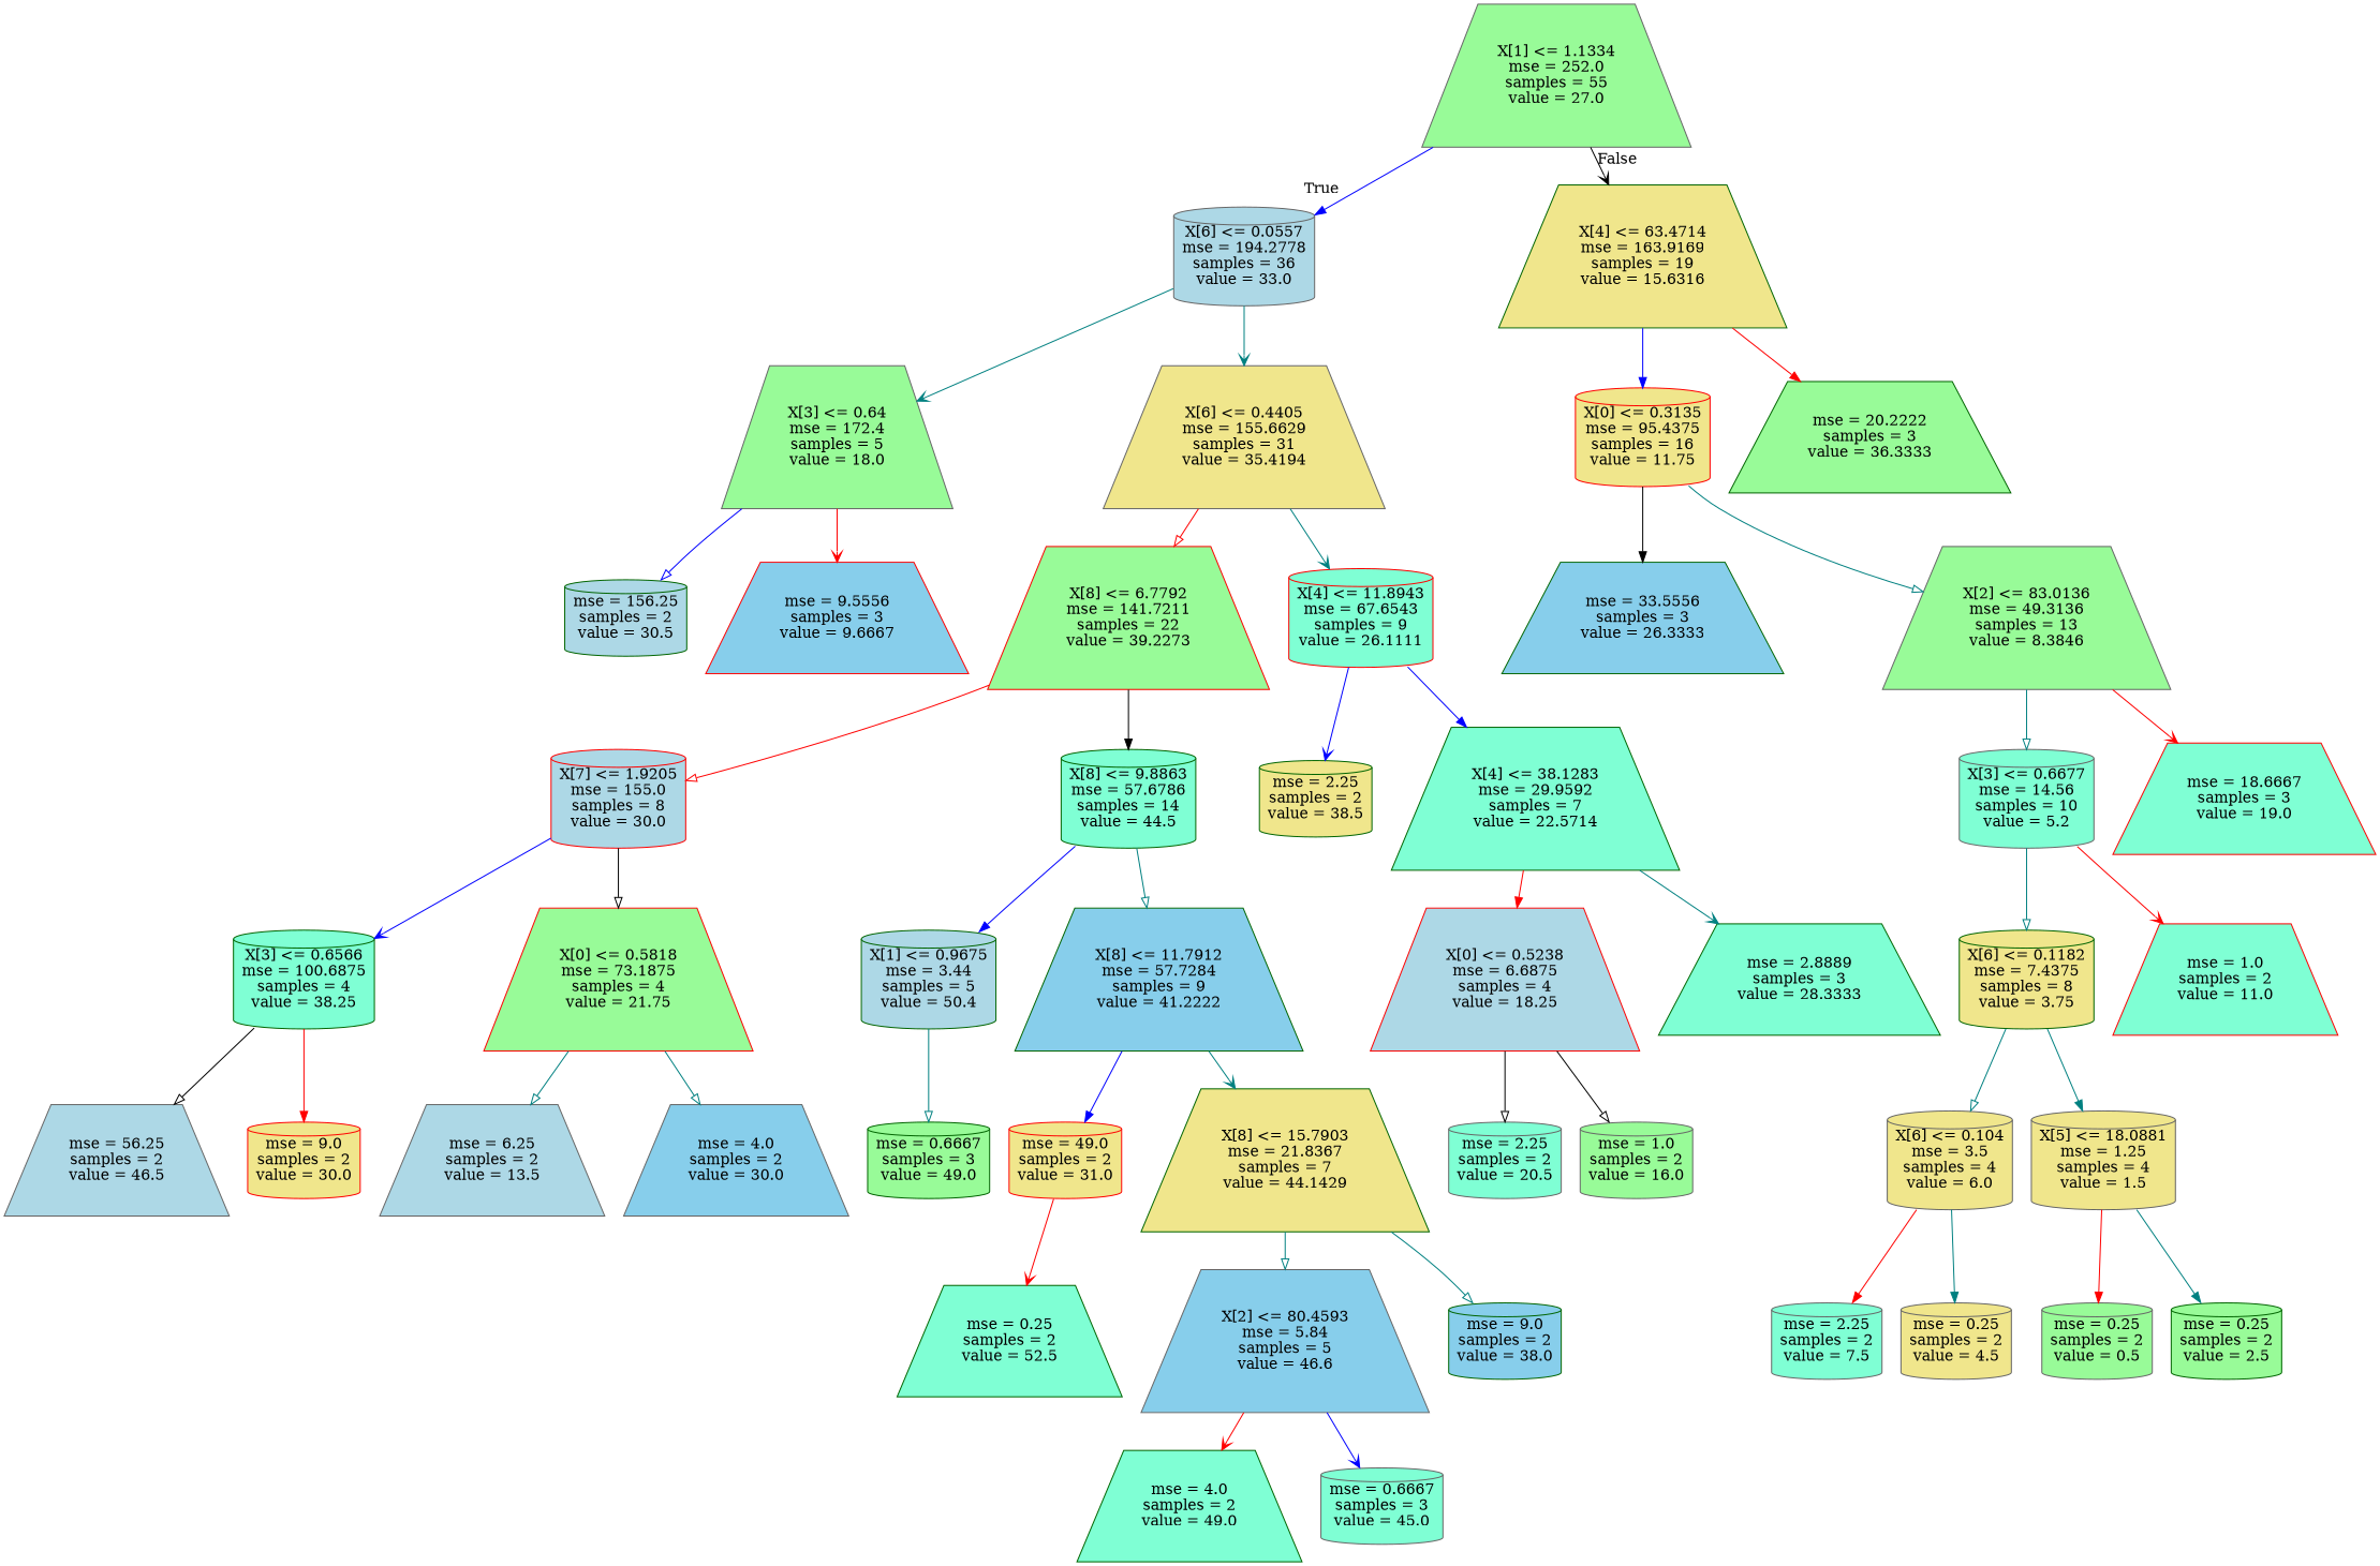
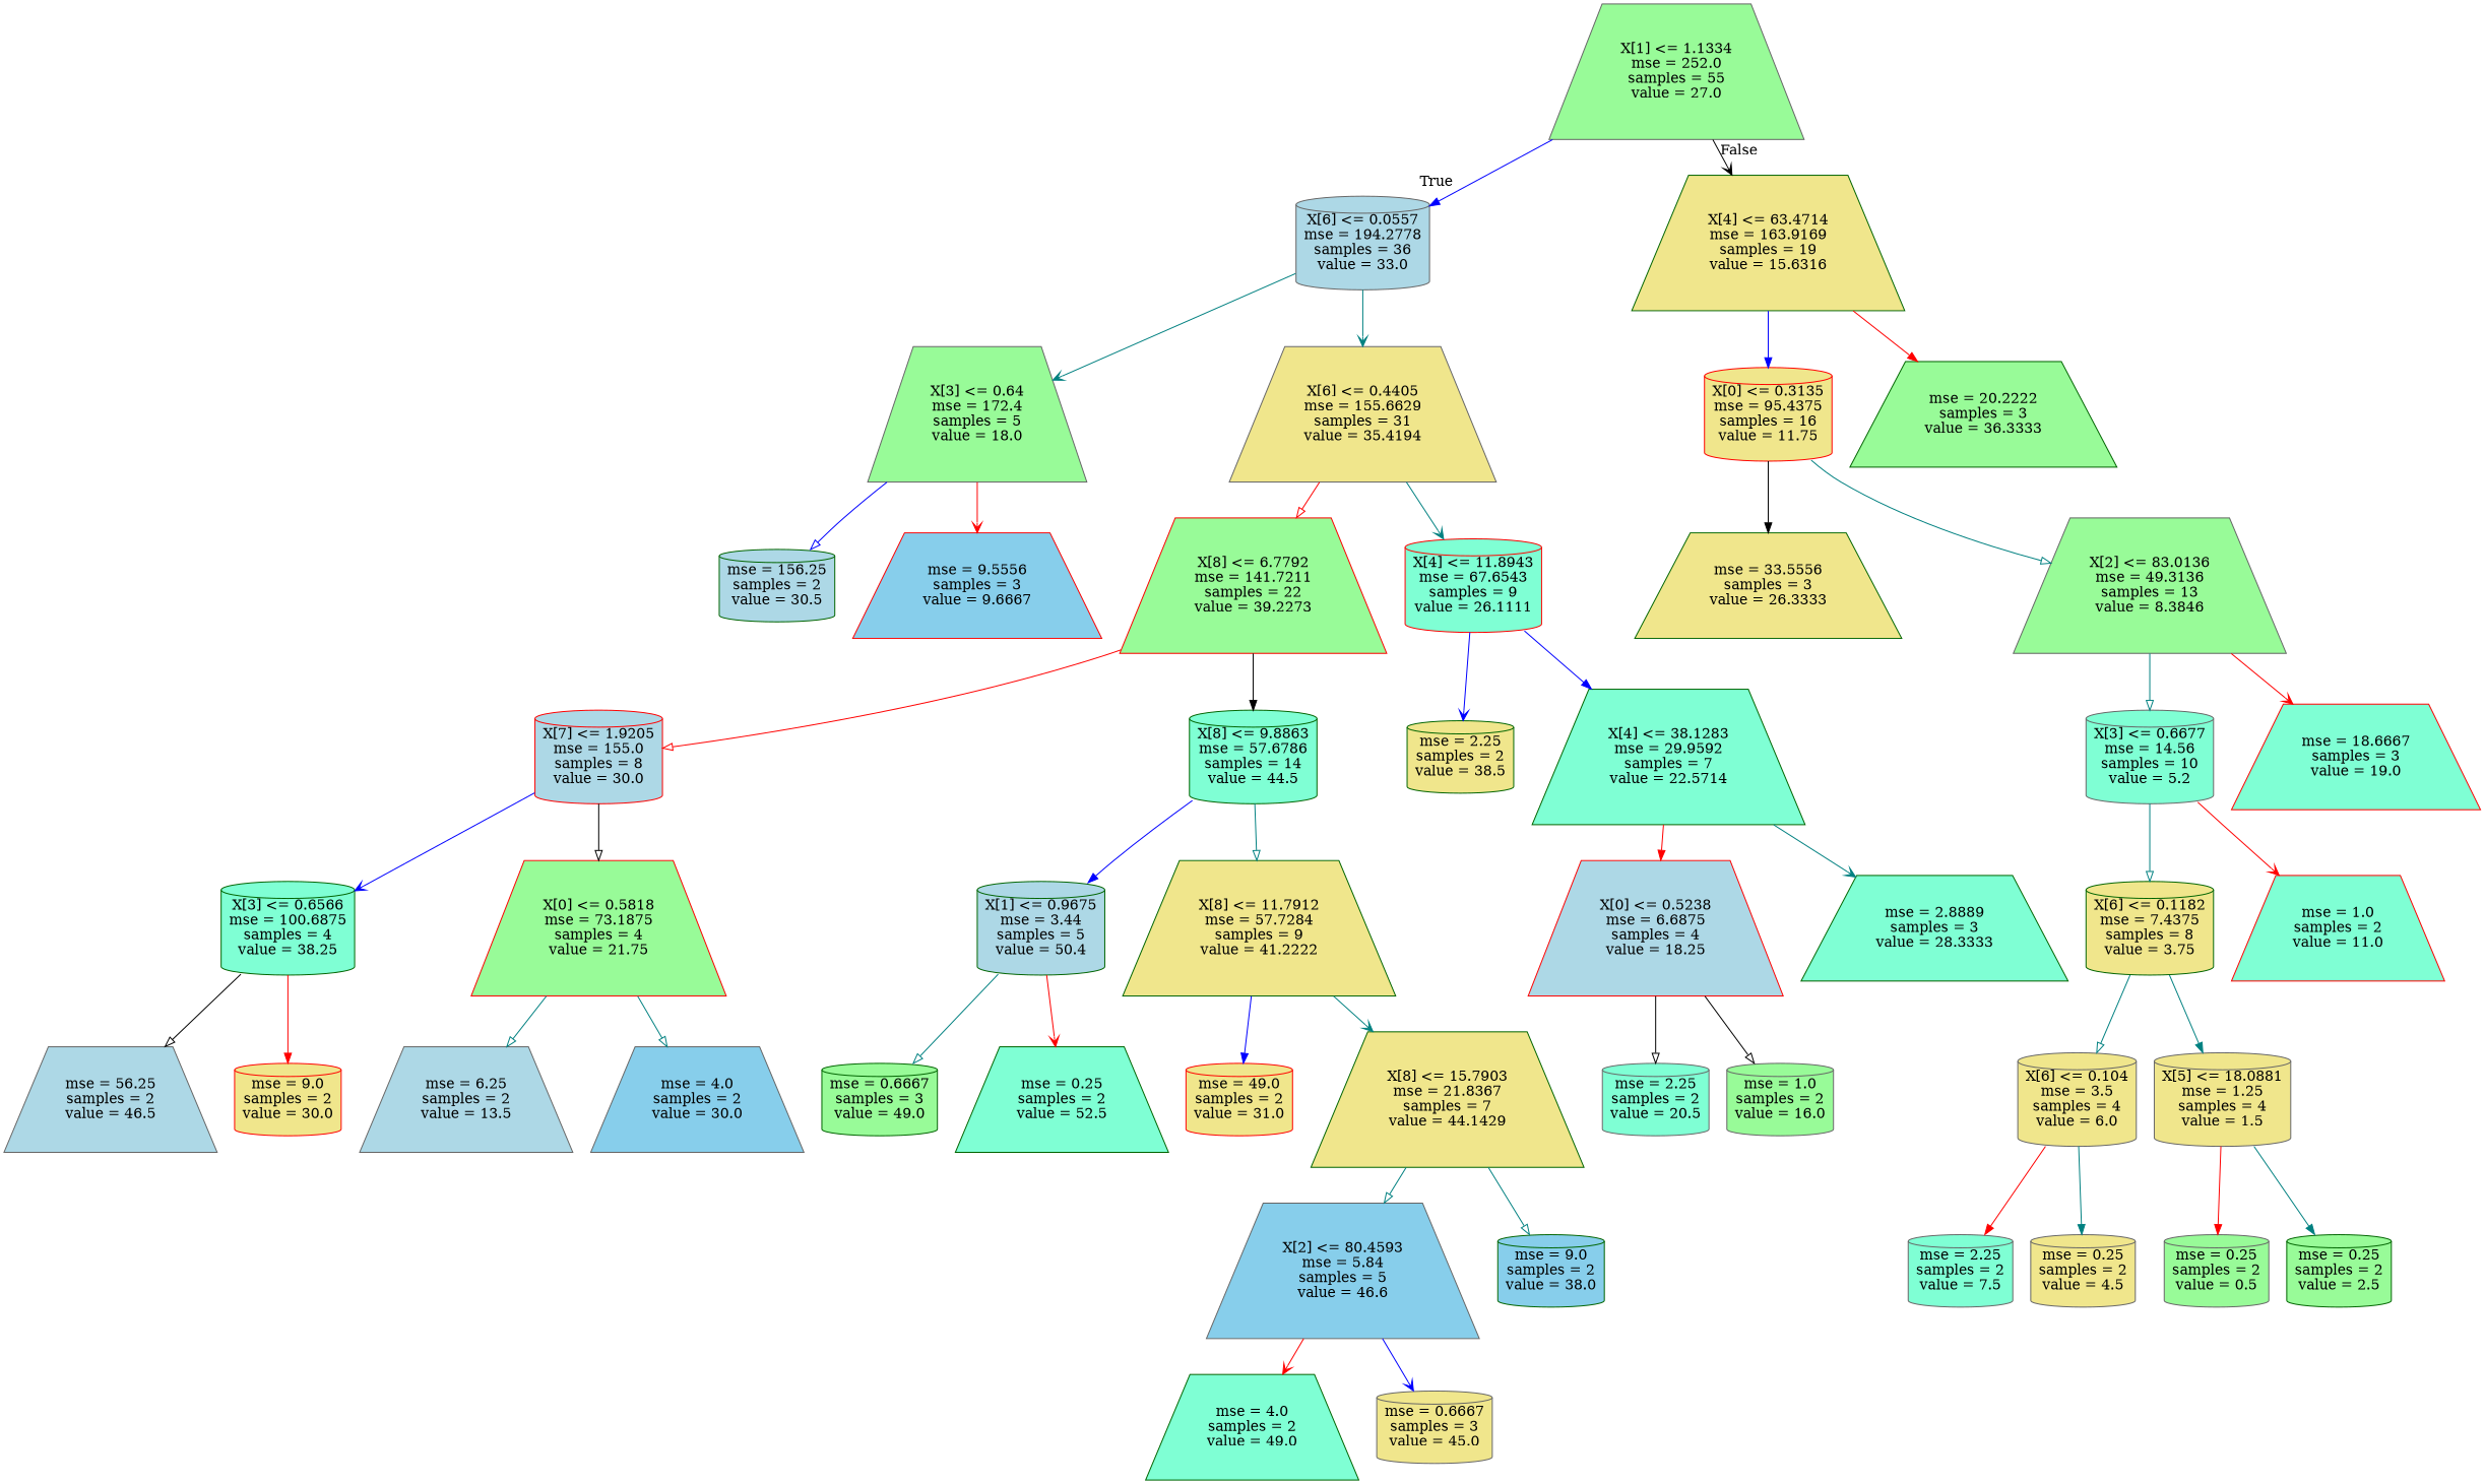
  digraph {
    node [color=gray40 fillcolor=aquamarine shape=cylinder style=filled]
    edge [arrowhead=onormal color=teal]
    n1 [fillcolor=palegreen label="X[1] <= 1.1334\nmse = 252.0\nsamples = 55\nvalue = 27.0" shape=trapezium]
    n2 [fillcolor=lightblue label="X[6] <= 0.0557\nmse = 194.2778\nsamples = 36\nvalue = 33.0"]
    n3 [color=darkgreen fillcolor=khaki label="X[4] <= 63.4714\nmse = 163.9169\nsamples = 19\nvalue = 15.6316" shape=trapezium]
    n4 [fillcolor=palegreen label="X[3] <= 0.64\nmse = 172.4\nsamples = 5\nvalue = 18.0" shape=trapezium]
    n5 [fillcolor=khaki label="X[6] <= 0.4405\nmse = 155.6629\nsamples = 31\nvalue = 35.4194" shape=trapezium]
    n6 [color=red fillcolor=khaki label="X[0] <= 0.3135\nmse = 95.4375\nsamples = 16\nvalue = 11.75"]
    n7 [color=darkgreen fillcolor=palegreen label="mse = 20.2222\nsamples = 3\nvalue = 36.3333" shape=trapezium]
    n8 [color=darkgreen fillcolor=lightblue label="mse = 156.25\nsamples = 2\nvalue = 30.5"]
    n9 [color=red fillcolor=skyblue label="mse = 9.5556\nsamples = 3\nvalue = 9.6667" shape=trapezium]
    n10 [color=red fillcolor=palegreen label="X[8] <= 6.7792\nmse = 141.7211\nsamples = 22\nvalue = 39.2273" shape=trapezium]
    n11 [color=red label="X[4] <= 11.8943\nmse = 67.6543\nsamples = 9\nvalue = 26.1111"]
    n12 [color=red fillcolor=lightblue label="X[7] <= 1.9205\nmse = 155.0\nsamples = 8\nvalue = 30.0"]
    n13 [color=darkgreen label="X[8] <= 9.8863\nmse = 57.6786\nsamples = 14\nvalue = 44.5"]
    n14 [color=darkgreen fillcolor=khaki label="mse = 2.25\nsamples = 2\nvalue = 38.5"]
    n15 [color=darkgreen label="X[4] <= 38.1283\nmse = 29.9592\nsamples = 7\nvalue = 22.5714" shape=trapezium]
    n16 [color=darkgreen label="X[3] <= 0.6566\nmse = 100.6875\nsamples = 4\nvalue = 38.25"]
    n17 [color=red fillcolor=palegreen label="X[0] <= 0.5818\nmse = 73.1875\nsamples = 4\nvalue = 21.75" shape=trapezium]
    n18 [color=darkgreen fillcolor=lightblue label="X[1] <= 0.9675\nmse = 3.44\nsamples = 5\nvalue = 50.4"]
-   n19 [color=darkgreen fillcolor=skyblue label="X[8] <= 11.7912\nmse = 57.7284\nsamples = 9\nvalue = 41.2222" shape=trapezium]
+   n19 [color=darkgreen fillcolor=khaki label="X[8] <= 11.7912\nmse = 57.7284\nsamples = 9\nvalue = 41.2222" shape=trapezium]
    n20 [fillcolor=lightblue label="mse = 56.25\nsamples = 2\nvalue = 46.5" shape=trapezium]
    n21 [color=red fillcolor=khaki label="mse = 9.0\nsamples = 2\nvalue = 30.0"]
    n22 [fillcolor=lightblue label="mse = 6.25\nsamples = 2\nvalue = 13.5" shape=trapezium]
    n23 [fillcolor=skyblue label="mse = 4.0\nsamples = 2\nvalue = 30.0" shape=trapezium]
    n24 [color=darkgreen fillcolor=palegreen label="mse = 0.6667\nsamples = 3\nvalue = 49.0"]
    n25 [color=darkgreen label="mse = 0.25\nsamples = 2\nvalue = 52.5" shape=trapezium]
    n26 [color=red fillcolor=khaki label="mse = 49.0\nsamples = 2\nvalue = 31.0"]
    n27 [color=darkgreen fillcolor=khaki label="X[8] <= 15.7903\nmse = 21.8367\nsamples = 7\nvalue = 44.1429" shape=trapezium]
    n28 [fillcolor=skyblue label="X[2] <= 80.4593\nmse = 5.84\nsamples = 5\nvalue = 46.6" shape=trapezium]
    n29 [color=darkgreen fillcolor=skyblue label="mse = 9.0\nsamples = 2\nvalue = 38.0"]
    n30 [color=darkgreen label="mse = 4.0\nsamples = 2\nvalue = 49.0" shape=trapezium]
-   n31 [label="mse = 0.6667\nsamples = 3\nvalue = 45.0"]
+   n31 [fillcolor=khaki label="mse = 0.6667\nsamples = 3\nvalue = 45.0"]
    n32 [color=red fillcolor=lightblue label="X[0] <= 0.5238\nmse = 6.6875\nsamples = 4\nvalue = 18.25" shape=trapezium]
    n33 [color=darkgreen label="mse = 2.8889\nsamples = 3\nvalue = 28.3333" shape=trapezium]
    n34 [label="mse = 2.25\nsamples = 2\nvalue = 20.5"]
    n35 [fillcolor=palegreen label="mse = 1.0\nsamples = 2\nvalue = 16.0"]
-   n36 [color=darkgreen fillcolor=skyblue label="mse = 33.5556\nsamples = 3\nvalue = 26.3333" shape=trapezium]
+   n36 [color=darkgreen fillcolor=khaki label="mse = 33.5556\nsamples = 3\nvalue = 26.3333" shape=trapezium]
    n37 [fillcolor=palegreen label="X[2] <= 83.0136\nmse = 49.3136\nsamples = 13\nvalue = 8.3846" shape=trapezium]
    n38 [label="X[3] <= 0.6677\nmse = 14.56\nsamples = 10\nvalue = 5.2"]
    n39 [color=red label="mse = 18.6667\nsamples = 3\nvalue = 19.0" shape=trapezium]
    n40 [color=darkgreen fillcolor=khaki label="X[6] <= 0.1182\nmse = 7.4375\nsamples = 8\nvalue = 3.75"]
    n41 [color=red label="mse = 1.0\nsamples = 2\nvalue = 11.0" shape=trapezium]
    n42 [fillcolor=khaki label="X[6] <= 0.104\nmse = 3.5\nsamples = 4\nvalue = 6.0"]
    n43 [fillcolor=khaki label="X[5] <= 18.0881\nmse = 1.25\nsamples = 4\nvalue = 1.5"]
    n44 [label="mse = 2.25\nsamples = 2\nvalue = 7.5"]
    n45 [fillcolor=khaki label="mse = 0.25\nsamples = 2\nvalue = 4.5"]
    n46 [fillcolor=palegreen label="mse = 0.25\nsamples = 2\nvalue = 0.5"]
    n47 [color=darkgreen fillcolor=palegreen label="mse = 0.25\nsamples = 2\nvalue = 2.5"]
    n1 -> n2 [arrowhead=normal color=blue headlabel=True labelangle=45 labeldistance=2.5]
    n1 -> n3 [arrowhead=vee color=black headlabel=False labelangle=-45 labeldistance=2.5]
    n2 -> n4 [arrowhead=vee]
    n2 -> n5 [arrowhead=vee]
    n3 -> n6 [arrowhead=normal color=blue]
    n3 -> n7 [arrowhead=normal color=red]
    n4 -> n8 [color=blue]
    n4 -> n9 [arrowhead=vee color=red]
    n5 -> n10 [color=red]
    n5 -> n11 [arrowhead=vee]
    n6 -> n36 [arrowhead=normal color=black]
    n6 -> n37
    n10 -> n12 [color=red]
    n10 -> n13 [arrowhead=normal color=black]
    n11 -> n14 [arrowhead=vee color=blue]
    n11 -> n15 [arrowhead=normal color=blue]
    n12 -> n16 [arrowhead=vee color=blue]
    n12 -> n17 [color=black]
    n13 -> n18 [arrowhead=normal color=blue]
    n13 -> n19
    n15 -> n32 [arrowhead=normal color=red]
    n15 -> n33 [arrowhead=vee]
    n16 -> n20 [color=black]
    n16 -> n21 [arrowhead=normal color=red]
    n17 -> n22
    n17 -> n23
    n18 -> n24
-   n26 -> n25 [arrowhead=vee color=red]
+   n18 -> n25 [arrowhead=vee color=red]
    n19 -> n26 [arrowhead=normal color=blue]
    n19 -> n27 [arrowhead=vee]
    n27 -> n28
    n27 -> n29
    n28 -> n30 [arrowhead=vee color=red]
    n28 -> n31 [arrowhead=vee color=blue]
    n32 -> n34 [color=black]
    n32 -> n35 [color=black]
    n37 -> n38
    n37 -> n39 [arrowhead=vee color=red]
    n38 -> n40
    n38 -> n41 [arrowhead=vee color=red]
    n40 -> n42
    n40 -> n43 [arrowhead=normal]
    n42 -> n44 [arrowhead=normal color=red]
    n42 -> n45 [arrowhead=normal]
    n43 -> n46 [arrowhead=normal color=red]
    n43 -> n47 [arrowhead=normal]
  }
